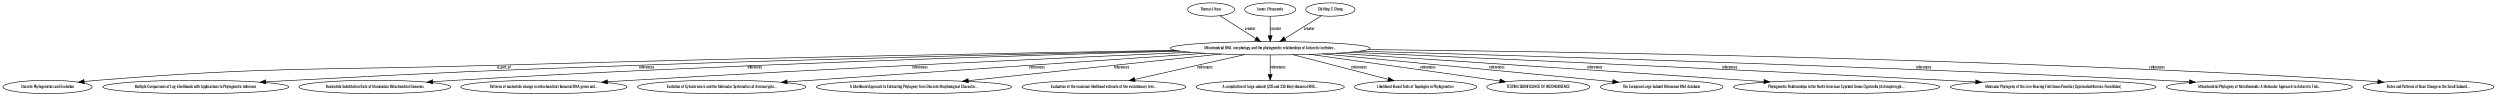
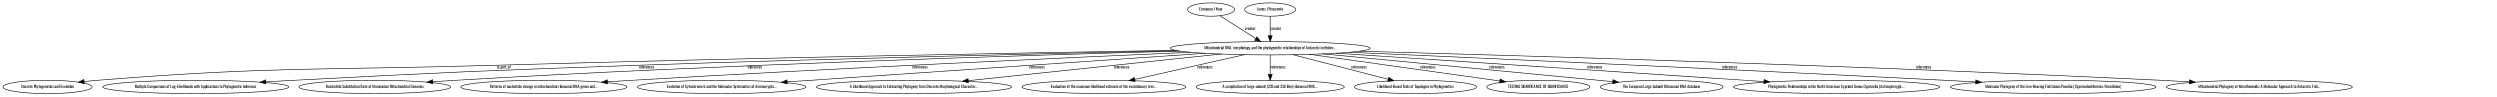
  digraph {
    fontname=Oswald
    node [fontname=Oswald fontsize=7]
    edge [fontname=Oswald fontsize=7]
    n1 [height=0.27433100247 label="Mitochondrial DNA, morphology, and the phylogenetic relationships of Antarctic icefishes..." width=0.27433100247]
    n2 [height=0.27433100247 label="Discrete Phylogenetics and Evolution" width=0.27433100247]
    n3 [height=0.27433100247 label="Multiple Comparisons of Log-Likelihoods with Applications to Phylogenetic Inference" width=0.27433100247]
    n4 [height=0.27433100247 label="Nucleotide Substitution Rate of Mammalian Mitochondrial Genomes" width=0.27433100247]
    n5 [height=0.27433100247 label="Patterns of nucleotide change in mitochondrial ribosomal RNA genes and..." width=0.27433100247]
    n6 [height=0.27433100247 label="Evolution of Cytochrome b and the Molecular Systematics of Ammocrypta..." width=0.27433100247]
    n7 [height=0.27433100247 label="A Likelihood Approach to Estimating Phylogeny from Discrete Morphological Character..." width=0.27433100247]
    n8 [height=0.27433100247 label="Evaluation of the maximum likelihood estimate of the evolutionary tree..." width=0.27433100247]
    n9 [height=0.27433100247 label="A compilation of large subunit (23S and 23S-like) ribosomal RNA..." width=0.27433100247]
    n10 [height=0.27433100247 label="Likelihood-Based Tests of Topologies in Phylogenetics" width=0.27433100247]
-   n11 [height=0.27433100247 label="TESTING SIGNIFICANCE OF INCONGRUENCE" width=0.27433100247]
+   n11 [height=0.27433100247 label="TESTING SIGNIFICANCE OF SIGNIFICANCE" width=0.27433100247]
    n12 [height=0.27433100247 label="The European Large Subunit Ribosomal RNA database" width=0.27433100247]
    n13 [height=0.27433100247 label="Phylogenetic Relationships in the North American Cyprinid Genus Cyprinella (Actinopterygii:..." width=0.27433100247]
    n14 [height=0.27433100247 label="Molecular Phylogeny of the Live-Bearing Fish Genus Poecilia (Cyprinodontiformes: Poeciliidae)" width=0.27433100247]
    n15 [height=0.27433100247 label="Mitochondrial Phylogeny of Notothenioids: A Molecular Approach to Antarctic Fish..." width=0.27433100247]
-   n16 [height=0.27433100247 label="Rates and Patterns of Base Change in the Small Subunit..." width=0.27433100247]
-   n17 [height=0.27433100247 label="Thomas J Near" width=0.27433100247]
+   n17 [height=0.27433100247 label="European J Near" width=0.27433100247]
    n18 [height=0.27433100247 label="James J Pesavento" width=0.27433100247]
-   n19 [height=0.27433100247 label="Chi Hing C Cheng" width=0.27433100247]
    n1 -> n2 [label=is_part_of]
    n1 -> n3 [label=references]
    n1 -> n4 [label=references]
    n1 -> n5 [label=references]
    n1 -> n6 [label=references]
    n1 -> n7 [label=references]
    n1 -> n8 [label=references]
    n1 -> n9 [label=references]
    n1 -> n10 [label=references]
    n1 -> n11 [label=references]
    n1 -> n12 [label=references]
    n1 -> n13 [label=references]
    n1 -> n14 [label=references]
    n1 -> n15 [label=references]
-   n1 -> n16 [label=references]
    n17 -> n1 [label=creator]
    n18 -> n1 [label=creator]
-   n19 -> n1 [label=creator]
  }
